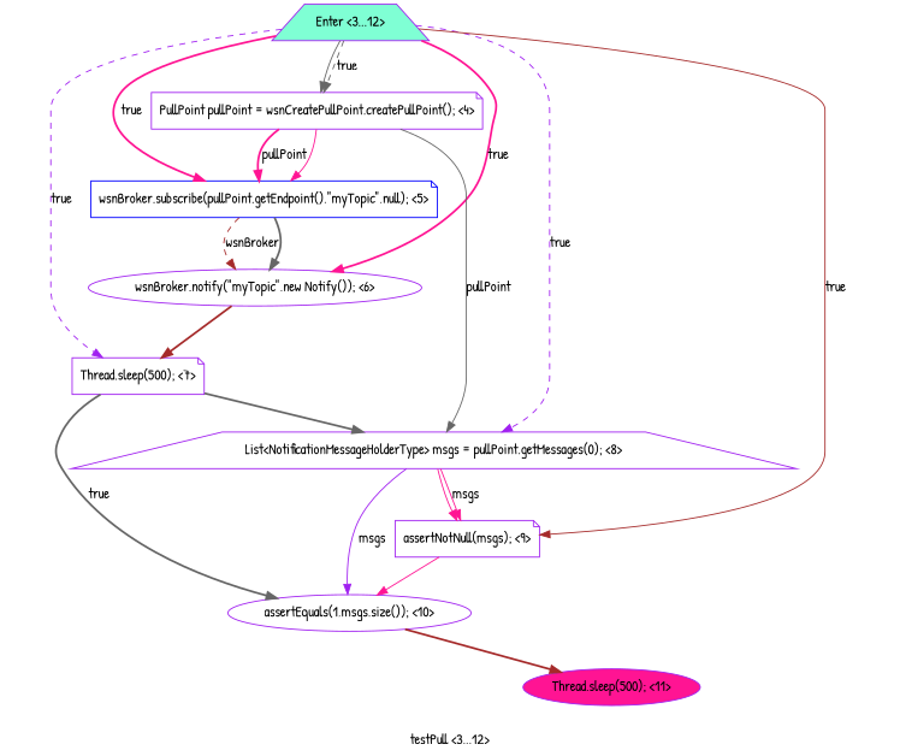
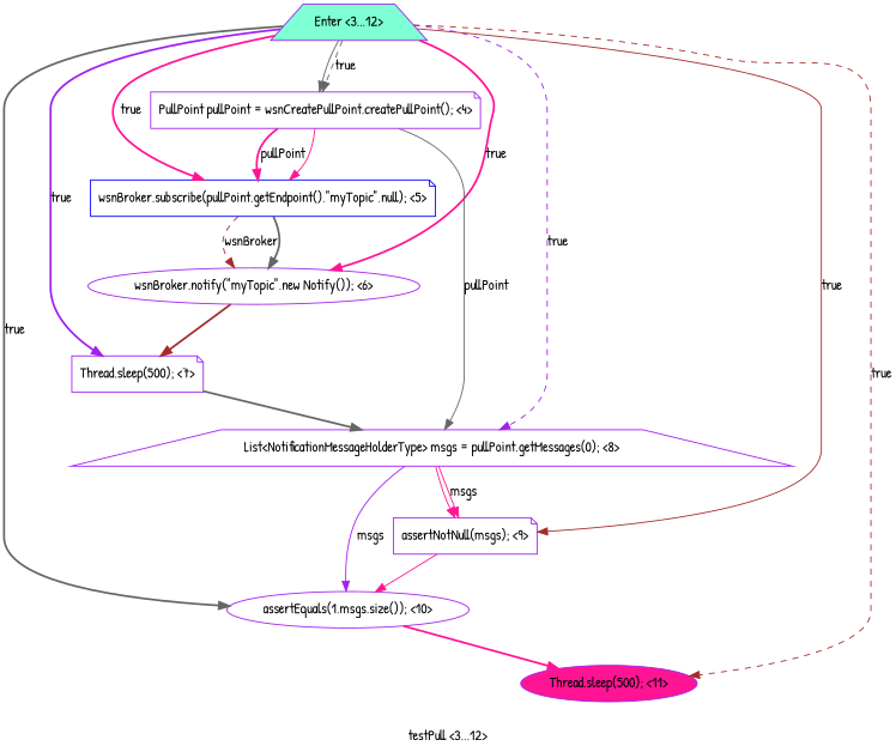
  digraph {
    fontname="Patrick Hand"
    label="testPull <3...12>"
    node [color=purple fillcolor=white fontname="Patrick Hand" shape=note style=filled]
    edge [color=deeppink fontname="Patrick Hand" style=solid]
    n1 [label="List<NotificationMessageHolderType> msgs = pullPoint.getMessages(0); <8>" shape=trapezium]
    n2 [label="assertNotNull(msgs); <9>"]
    n3 [label="assertEquals(1,msgs.size()); <10>" shape=ellipse]
    n4 [fillcolor=deeppink label="Thread.sleep(500); <11>" shape=ellipse]
    n5 [fillcolor=aquamarine label="Enter <3...12>" shape=trapezium]
    n6 [label="Thread.sleep(500); <7>"]
    n7 [label="wsnBroker.notify(\"myTopic\",new Notify()); <6>" shape=ellipse]
    n8 [color=blue label="wsnBroker.subscribe(pullPoint.getEndpoint(),\"myTopic\",null); <5>"]
    n9 [label="PullPoint pullPoint = wsnCreatePullPoint.createPullPoint(); <4>"]
    n1 -> n2 [label=msgs]
    n1 -> n2
    n1 -> n3 [color=purple label=msgs]
    n2 -> n3
-   n3 -> n4 [color=brown style=bold]
+   n3 -> n4 [style=bold]
    n5 -> n1 [color=purple label=true style=dashed]
    n5 -> n2 [color=brown label=true]
-   n6 -> n3 [color=gray40 label=true style=bold]
-   n5 -> n6 [color=purple label=true style=dashed]
+   n5 -> n3 [color=gray40 label=true style=bold]
+   n5 -> n4 [color=brown label=true style=dashed]
+   n5 -> n6 [color=purple label=true style=bold]
    n5 -> n7 [label=true style=bold]
    n5 -> n8 [label=true style=bold]
    n5 -> n9 [color=gray40 label=true style=dashed]
    n5 -> n9 [color=gray40]
    n6 -> n1 [color=gray40 style=bold]
    n7 -> n6 [color=brown style=bold]
    n8 -> n7 [color=brown label=wsnBroker style=dashed]
    n8 -> n7 [color=gray40 style=bold]
    n9 -> n1 [color=gray40 label=pullPoint]
    n9 -> n8 [label=pullPoint style=bold]
    n9 -> n8
  }
